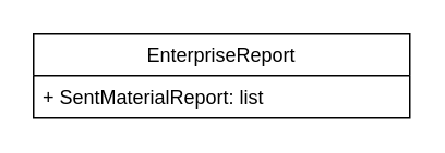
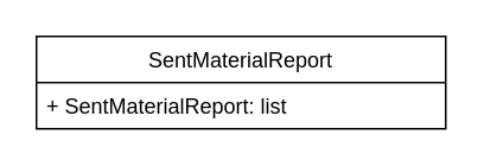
  <mxCell id="0" />
  <mxCell id="1" parent="0" />
- <mxCell id="2" value="EnterpriseReport" style="swimlane;fontStyle=0;childLayout=stackLayout;horizontal=1;startSize=26;fillColor=none;horizontalStack=0;resizeParent=1;resizeParentMax=0;resizeLast=0;collapsible=1;marginBottom=0;" vertex="1" parent="1"><mxGeometry x="20" y="20" width="230" height="52" as="geometry" /></mxCell>
+ <mxCell id="2" value="SentMaterialReport" style="swimlane;fontStyle=0;childLayout=stackLayout;horizontal=1;startSize=26;fillColor=none;horizontalStack=0;resizeParent=1;resizeParentMax=0;resizeLast=0;collapsible=1;marginBottom=0;" vertex="1" parent="1"><mxGeometry x="20" y="20" width="230" height="52" as="geometry" /></mxCell>
  <mxCell id="3" value="+ SentMaterialReport: list" style="text;strokeColor=none;fillColor=none;align=left;verticalAlign=top;spacingLeft=4;spacingRight=4;overflow=hidden;rotatable=0;points=[[0,0.5],[1,0.5]];portConstraint=eastwest;" vertex="1" parent="2"><mxGeometry y="26" width="230" height="26" as="geometry" /></mxCell>
